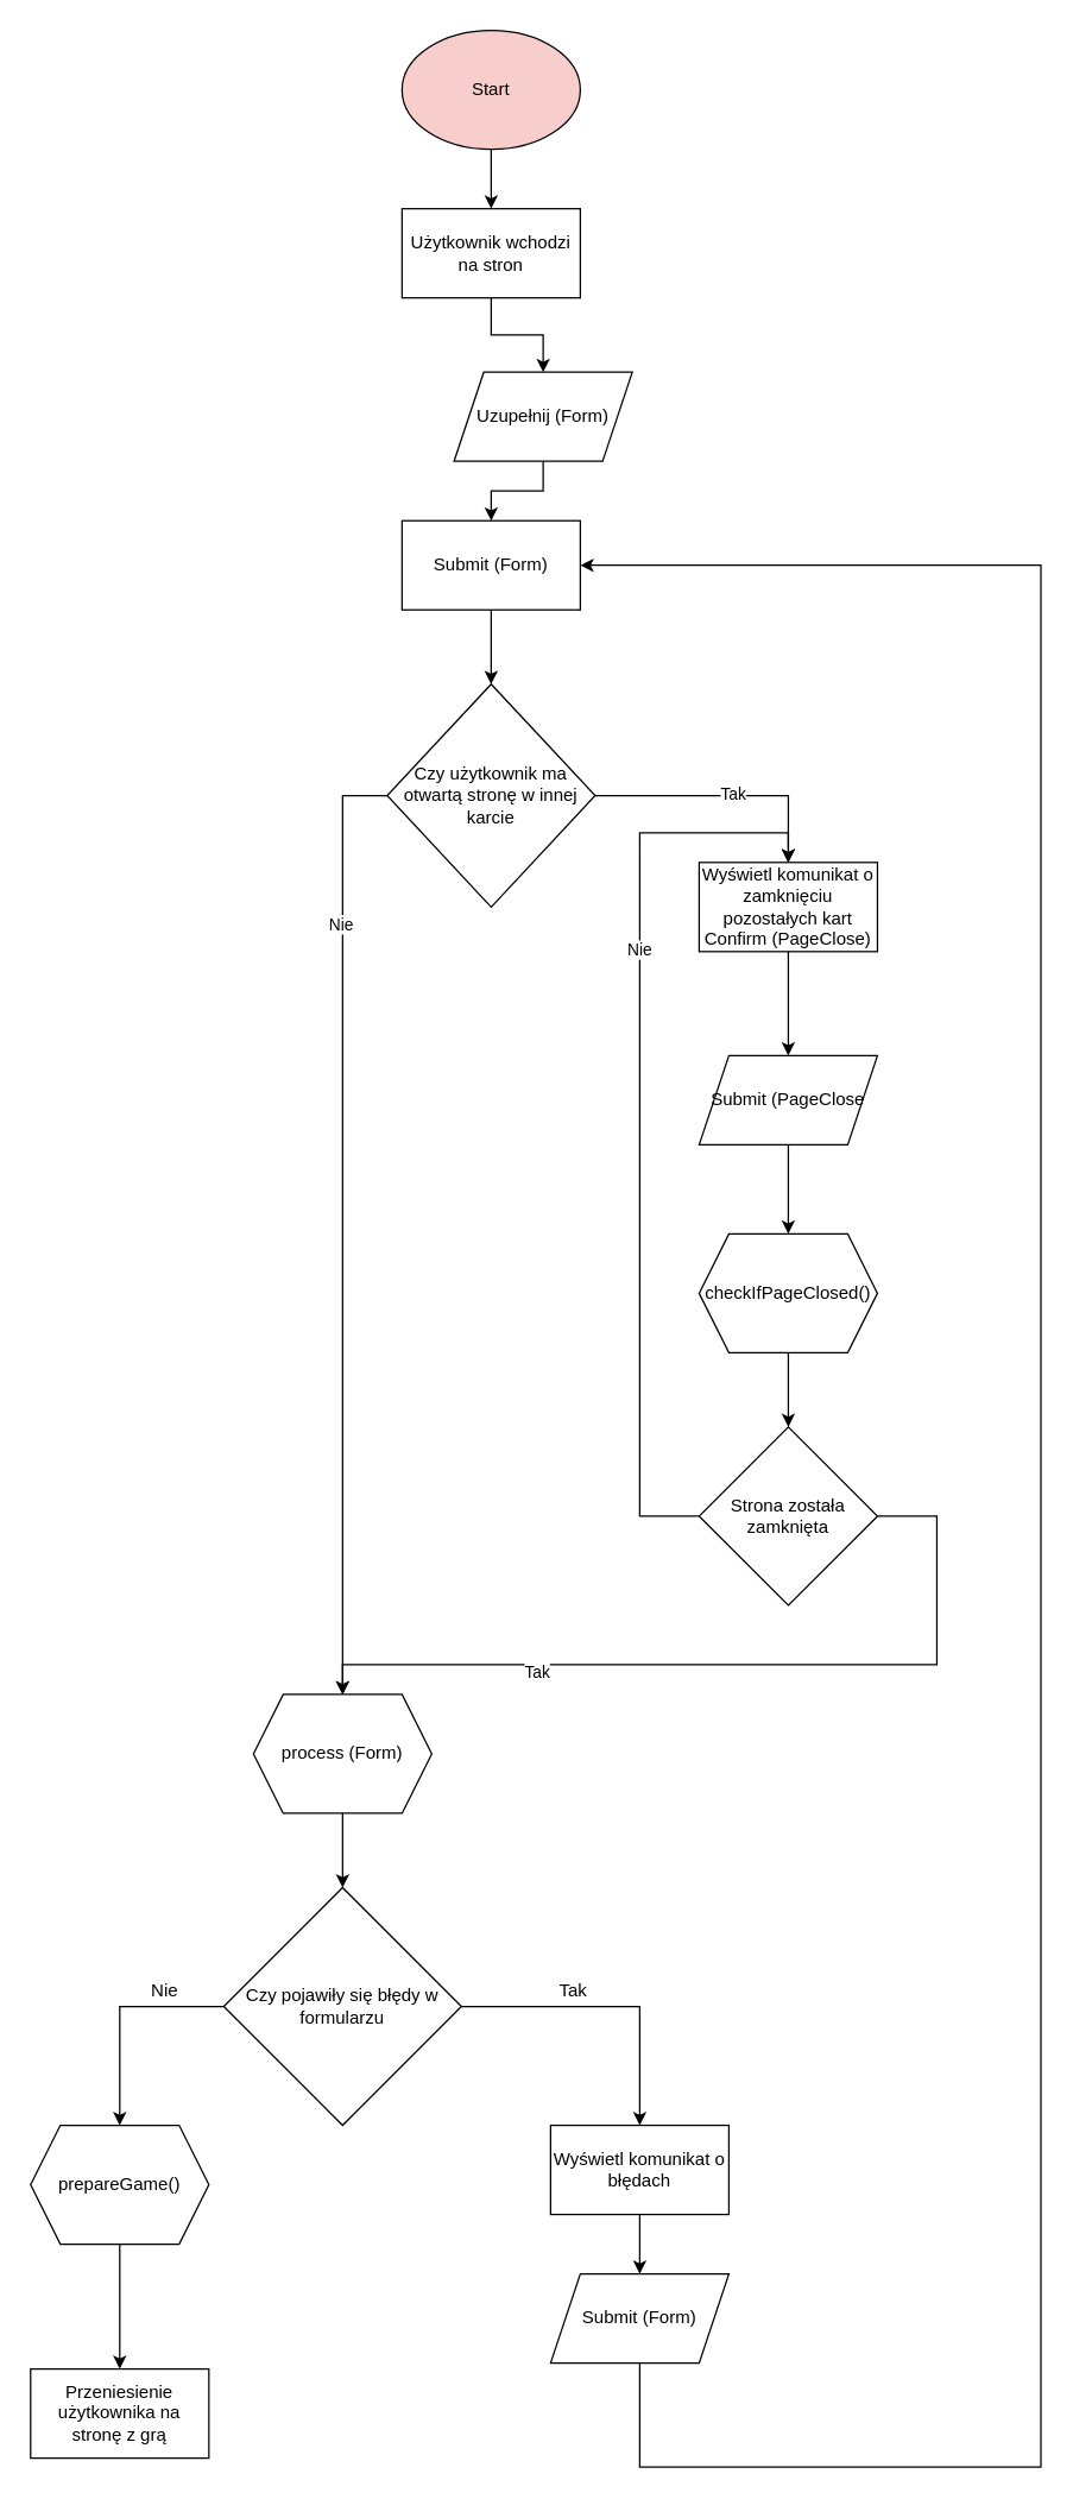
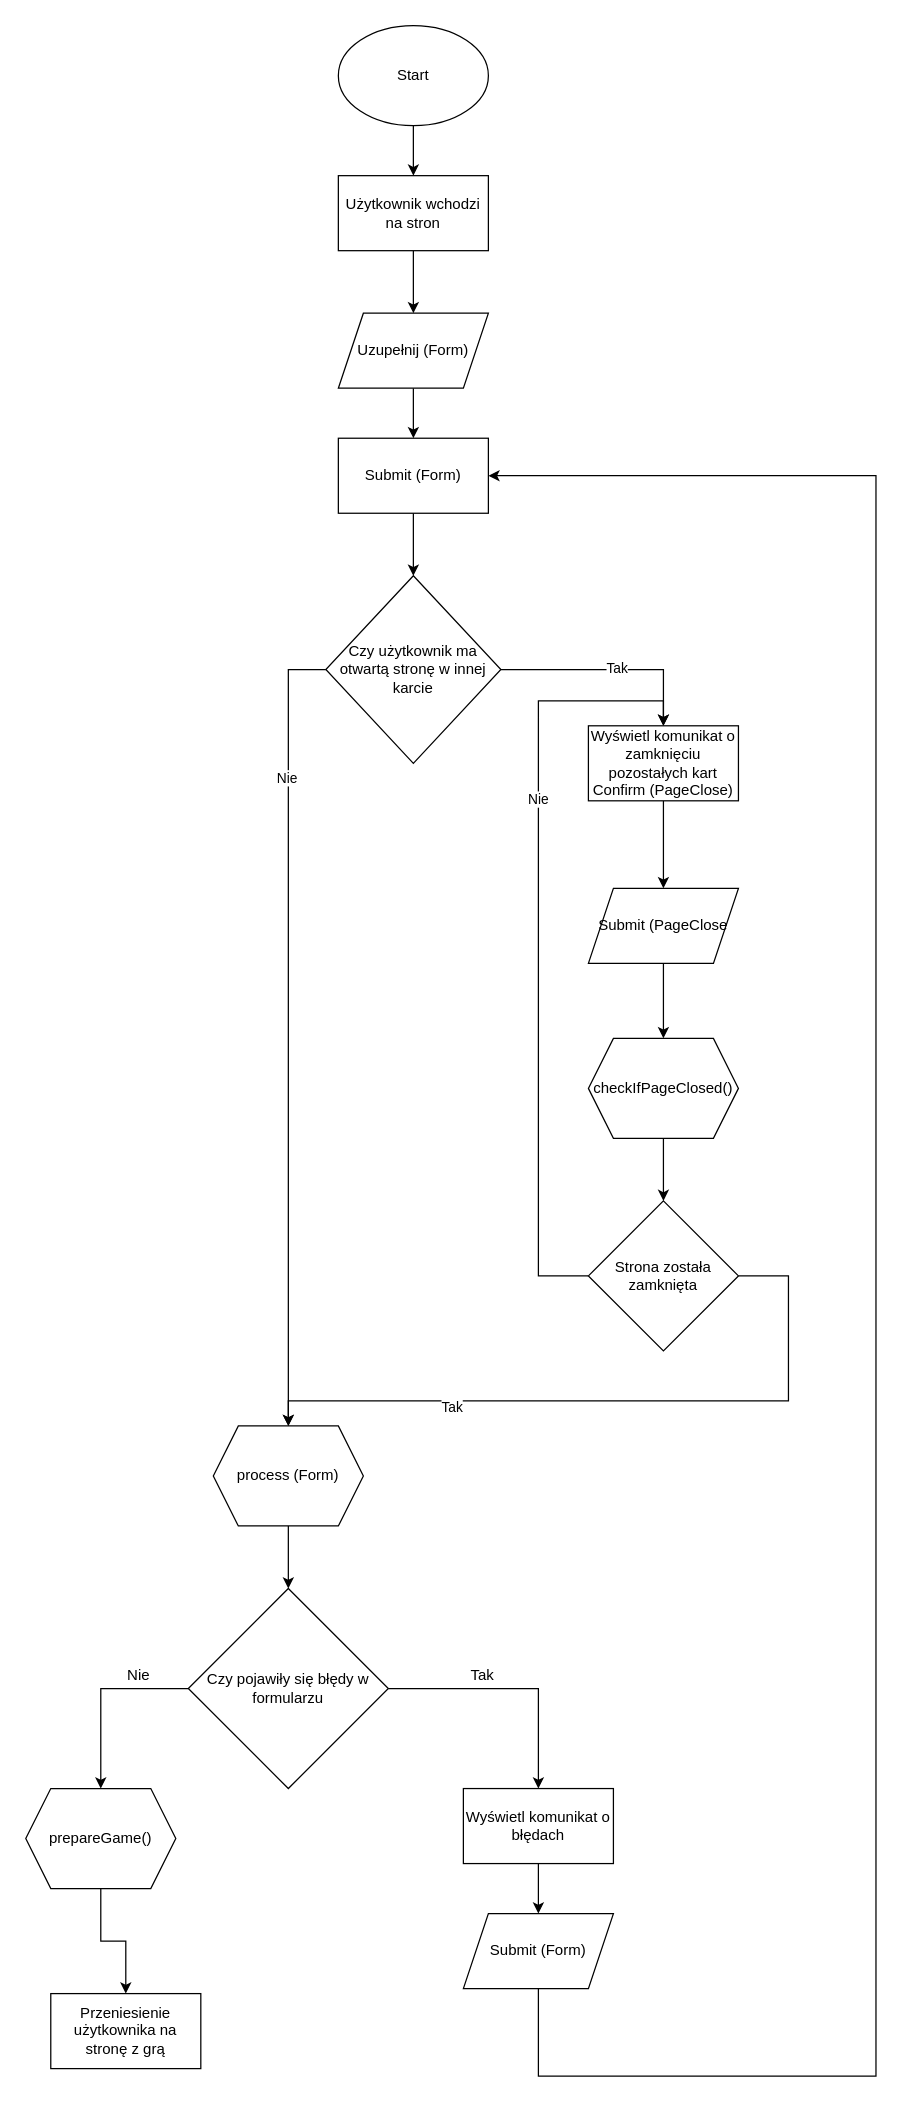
  <mxCell id="0" />
  <mxCell id="1" parent="0" />
  <mxCell id="2" style="edgeStyle=orthogonalEdgeStyle;rounded=0;orthogonalLoop=1;jettySize=auto;html=1;" parent="1" source="4" target="6" edge="1"><mxGeometry relative="1" as="geometry" /></mxCell>
  <mxCell id="3" style="edgeStyle=orthogonalEdgeStyle;rounded=0;orthogonalLoop=1;jettySize=auto;html=1;exitX=0.5;exitY=1;exitDx=0;exitDy=0;" parent="1" source="4" edge="1"><mxGeometry relative="1" as="geometry"><mxPoint x="330" y="80" as="targetPoint" /></mxGeometry></mxCell>
- <mxCell id="4" value="Start" style="ellipse;whiteSpace=wrap;html=1;fillColor=#f8cecc;" parent="1" vertex="1"><mxGeometry x="270" y="20" width="120" height="80" as="geometry" /></mxCell>
+ <mxCell id="4" value="Start" style="ellipse;whiteSpace=wrap;html=1;" parent="1" vertex="1"><mxGeometry x="270" y="20" width="120" height="80" as="geometry" /></mxCell>
  <mxCell id="5" style="edgeStyle=orthogonalEdgeStyle;rounded=0;orthogonalLoop=1;jettySize=auto;html=1;" parent="1" source="6" target="8" edge="1"><mxGeometry relative="1" as="geometry" /></mxCell>
  <mxCell id="6" value="Użytkownik wchodzi na stron" style="rounded=0;whiteSpace=wrap;html=1;" parent="1" vertex="1"><mxGeometry x="270" y="140" width="120" height="60" as="geometry" /></mxCell>
  <mxCell id="7" style="edgeStyle=orthogonalEdgeStyle;rounded=0;orthogonalLoop=1;jettySize=auto;html=1;" parent="1" source="8" target="10" edge="1"><mxGeometry relative="1" as="geometry" /></mxCell>
- <mxCell id="8" value="Uzupełnij (Form)" style="shape=parallelogram;perimeter=parallelogramPerimeter;whiteSpace=wrap;html=1;fixedSize=1;" parent="1" vertex="1"><mxGeometry x="305" y="250" width="120" height="60" as="geometry" /></mxCell>
+ <mxCell id="8" value="Uzupełnij (Form)" style="shape=parallelogram;perimeter=parallelogramPerimeter;whiteSpace=wrap;html=1;fixedSize=1;" parent="1" vertex="1"><mxGeometry x="270" y="250" width="120" height="60" as="geometry" /></mxCell>
  <mxCell id="9" style="edgeStyle=orthogonalEdgeStyle;rounded=0;orthogonalLoop=1;jettySize=auto;html=1;" parent="1" source="10" target="15" edge="1"><mxGeometry relative="1" as="geometry" /></mxCell>
  <mxCell id="10" value="Submit (Form)" style="rounded=0;whiteSpace=wrap;html=1;" parent="1" vertex="1"><mxGeometry x="270" y="350" width="120" height="60" as="geometry" /></mxCell>
  <mxCell id="11" style="edgeStyle=orthogonalEdgeStyle;rounded=0;orthogonalLoop=1;jettySize=auto;html=1;entryX=0.5;entryY=0;entryDx=0;entryDy=0;" parent="1" source="15" target="17" edge="1"><mxGeometry relative="1" as="geometry" /></mxCell>
  <mxCell id="12" value="Tak" style="edgeLabel;html=1;align=center;verticalAlign=middle;resizable=0;points=[];" parent="11" vertex="1" connectable="0"><mxGeometry x="0.051" y="2" relative="1" as="geometry"><mxPoint as="offset" /></mxGeometry></mxCell>
  <mxCell id="13" style="edgeStyle=orthogonalEdgeStyle;rounded=0;orthogonalLoop=1;jettySize=auto;html=1;entryX=0.5;entryY=0;entryDx=0;entryDy=0;" parent="1" source="15" target="28" edge="1"><mxGeometry relative="1" as="geometry"><Array as="points"><mxPoint x="230" y="535" /></Array></mxGeometry></mxCell>
  <mxCell id="14" value="Nie" style="edgeLabel;html=1;align=center;verticalAlign=middle;resizable=0;points=[];" parent="13" vertex="1" connectable="0"><mxGeometry x="-0.635" y="-2" relative="1" as="geometry"><mxPoint as="offset" /></mxGeometry></mxCell>
  <mxCell id="15" value="Czy użytkownik ma otwartą stronę w innej karcie" style="rhombus;whiteSpace=wrap;html=1;" parent="1" vertex="1"><mxGeometry x="260" y="460" width="140" height="150" as="geometry" /></mxCell>
  <mxCell id="16" style="edgeStyle=orthogonalEdgeStyle;rounded=0;orthogonalLoop=1;jettySize=auto;html=1;entryX=0.5;entryY=0;entryDx=0;entryDy=0;" parent="1" source="17" target="19" edge="1"><mxGeometry relative="1" as="geometry" /></mxCell>
  <mxCell id="17" value="&lt;div&gt;Wyświetl komunikat o zamknięciu pozostałych kart&lt;br&gt;&lt;/div&gt;&lt;div&gt;Confirm (PageClose)&lt;/div&gt;" style="rounded=0;whiteSpace=wrap;html=1;" parent="1" vertex="1"><mxGeometry x="470" y="580" width="120" height="60" as="geometry" /></mxCell>
  <mxCell id="18" style="edgeStyle=orthogonalEdgeStyle;rounded=0;orthogonalLoop=1;jettySize=auto;html=1;entryX=0.5;entryY=0;entryDx=0;entryDy=0;" parent="1" source="19" target="21" edge="1"><mxGeometry relative="1" as="geometry" /></mxCell>
  <mxCell id="19" value="Submit (PageClose" style="shape=parallelogram;perimeter=parallelogramPerimeter;whiteSpace=wrap;html=1;fixedSize=1;" parent="1" vertex="1"><mxGeometry x="470" y="710" width="120" height="60" as="geometry" /></mxCell>
  <mxCell id="20" style="edgeStyle=orthogonalEdgeStyle;rounded=0;orthogonalLoop=1;jettySize=auto;html=1;" parent="1" source="21" target="26" edge="1"><mxGeometry relative="1" as="geometry" /></mxCell>
  <mxCell id="21" value="checkIfPageClosed()" style="shape=hexagon;perimeter=hexagonPerimeter2;whiteSpace=wrap;html=1;fixedSize=1;" parent="1" vertex="1"><mxGeometry x="470" y="830" width="120" height="80" as="geometry" /></mxCell>
  <mxCell id="22" style="edgeStyle=orthogonalEdgeStyle;rounded=0;orthogonalLoop=1;jettySize=auto;html=1;entryX=0.5;entryY=0;entryDx=0;entryDy=0;" parent="1" source="26" target="17" edge="1"><mxGeometry relative="1" as="geometry"><Array as="points"><mxPoint x="430" y="1020" /><mxPoint x="430" y="560" /><mxPoint x="530" y="560" /></Array></mxGeometry></mxCell>
  <mxCell id="23" value="Nie" style="edgeLabel;html=1;align=center;verticalAlign=middle;resizable=0;points=[];" parent="22" vertex="1" connectable="0"><mxGeometry x="0.36" y="1" relative="1" as="geometry"><mxPoint as="offset" /></mxGeometry></mxCell>
  <mxCell id="24" style="edgeStyle=orthogonalEdgeStyle;rounded=0;orthogonalLoop=1;jettySize=auto;html=1;entryX=0.5;entryY=0;entryDx=0;entryDy=0;" parent="1" source="26" target="28" edge="1"><mxGeometry relative="1" as="geometry"><Array as="points"><mxPoint x="630" y="1020" /><mxPoint x="630" y="1120" /><mxPoint x="230" y="1120" /></Array></mxGeometry></mxCell>
  <mxCell id="25" value="Tak" style="edgeLabel;html=1;align=center;verticalAlign=middle;resizable=0;points=[];" parent="24" vertex="1" connectable="0"><mxGeometry x="0.464" y="4" relative="1" as="geometry"><mxPoint as="offset" /></mxGeometry></mxCell>
  <mxCell id="26" value="Strona została zamknięta" style="rhombus;whiteSpace=wrap;html=1;" parent="1" vertex="1"><mxGeometry x="470" y="960" width="120" height="120" as="geometry" /></mxCell>
  <mxCell id="27" value="" style="edgeStyle=orthogonalEdgeStyle;rounded=0;orthogonalLoop=1;jettySize=auto;html=1;" parent="1" source="28" target="31" edge="1"><mxGeometry relative="1" as="geometry" /></mxCell>
  <mxCell id="28" value="process (Form)" style="shape=hexagon;perimeter=hexagonPerimeter2;whiteSpace=wrap;html=1;fixedSize=1;" parent="1" vertex="1"><mxGeometry x="170" y="1140" width="120" height="80" as="geometry" /></mxCell>
  <mxCell id="29" value="" style="edgeStyle=orthogonalEdgeStyle;rounded=0;orthogonalLoop=1;jettySize=auto;html=1;" parent="1" source="31" target="33" edge="1"><mxGeometry relative="1" as="geometry"><Array as="points"><mxPoint x="430" y="1350" /></Array></mxGeometry></mxCell>
  <mxCell id="30" value="" style="edgeStyle=orthogonalEdgeStyle;rounded=0;orthogonalLoop=1;jettySize=auto;html=1;" parent="1" source="31" target="37" edge="1"><mxGeometry relative="1" as="geometry"><Array as="points"><mxPoint x="80" y="1350" /></Array></mxGeometry></mxCell>
  <mxCell id="31" value="Czy pojawiły się błędy w formularzu" style="rhombus;whiteSpace=wrap;html=1;" parent="1" vertex="1"><mxGeometry x="150" y="1270" width="160" height="160" as="geometry" /></mxCell>
  <mxCell id="32" value="" style="edgeStyle=orthogonalEdgeStyle;rounded=0;orthogonalLoop=1;jettySize=auto;html=1;" parent="1" source="33" target="35" edge="1"><mxGeometry relative="1" as="geometry" /></mxCell>
  <mxCell id="33" value="Wyświetl komunikat o błędach" style="whiteSpace=wrap;html=1;" parent="1" vertex="1"><mxGeometry x="370" y="1430" width="120" height="60" as="geometry" /></mxCell>
  <mxCell id="34" style="edgeStyle=orthogonalEdgeStyle;rounded=0;orthogonalLoop=1;jettySize=auto;html=1;entryX=1;entryY=0.5;entryDx=0;entryDy=0;" parent="1" source="35" target="10" edge="1"><mxGeometry relative="1" as="geometry"><mxPoint x="720" y="700" as="targetPoint" /><Array as="points"><mxPoint x="430" y="1660" /><mxPoint x="700" y="1660" /><mxPoint x="700" y="380" /></Array></mxGeometry></mxCell>
  <mxCell id="35" value="Submit (Form)" style="shape=parallelogram;perimeter=parallelogramPerimeter;whiteSpace=wrap;html=1;fixedSize=1;" parent="1" vertex="1"><mxGeometry x="370" y="1530" width="120" height="60" as="geometry" /></mxCell>
  <mxCell id="36" value="" style="edgeStyle=orthogonalEdgeStyle;rounded=0;orthogonalLoop=1;jettySize=auto;html=1;" parent="1" source="37" target="38" edge="1"><mxGeometry relative="1" as="geometry" /></mxCell>
  <mxCell id="37" value="prepareGame()" style="shape=hexagon;perimeter=hexagonPerimeter2;whiteSpace=wrap;html=1;fixedSize=1;" parent="1" vertex="1"><mxGeometry x="20" y="1430" width="120" height="80" as="geometry" /></mxCell>
- <mxCell id="38" value="Przeniesienie użytkownika na stronę z grą" style="whiteSpace=wrap;html=1;" parent="1" vertex="1"><mxGeometry x="20" y="1594" width="120" height="60" as="geometry" /></mxCell>
+ <mxCell id="38" value="Przeniesienie użytkownika na stronę z grą" style="whiteSpace=wrap;html=1;" parent="1" vertex="1"><mxGeometry x="40" y="1594" width="120" height="60" as="geometry" /></mxCell>
  <mxCell id="39" value="Tak" style="text;html=1;align=center;verticalAlign=middle;resizable=0;points=[];autosize=1;strokeColor=none;fillColor=none;" parent="1" vertex="1"><mxGeometry x="370" y="1330" width="30" height="20" as="geometry" /></mxCell>
  <mxCell id="40" value="Nie" style="text;html=1;align=center;verticalAlign=middle;resizable=0;points=[];autosize=1;strokeColor=none;fillColor=none;" parent="1" vertex="1"><mxGeometry x="95" y="1330" width="30" height="20" as="geometry" /></mxCell>
